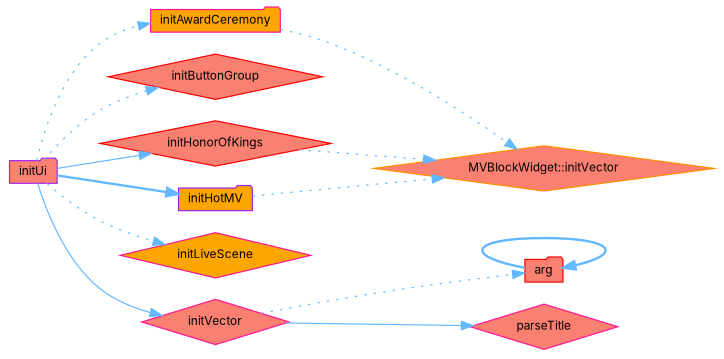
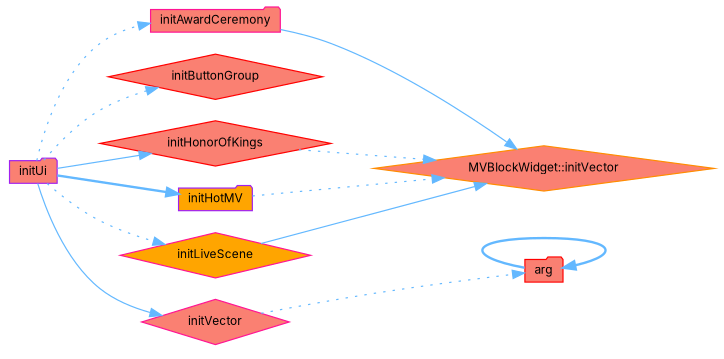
  digraph {
    fontname=Inter
    rankdir=LR
    node [color=deeppink fillcolor=salmon fontname=Inter fontsize=10 shape=diamond style=filled]
    edge [color=steelblue1 fontname=Inter fontsize=10 labelfontname=Helvetica labelfontsize=10 style=dotted]
    n1 [color=purple fontcolor=black height=0.2 label=initUi shape=folder width=0.4]
-   n2 [fillcolor=orange height=0.2 label=initAwardCeremony shape=folder width=0.4]
+   n2 [height=0.2 label=initAwardCeremony shape=folder width=0.4]
    n3 [color=red height=0.2 label=initButtonGroup width=0.4]
    n4 [color=red height=0.2 label=initHonorOfKings width=0.4]
    n5 [color=purple fillcolor=orange height=0.2 label=initHotMV shape=folder width=0.4]
    n6 [fillcolor=orange height=0.2 label=initLiveScene width=0.4]
    n7 [height=0.2 label=initVector width=0.4]
    n8 [color=darkorange height=0.2 label="MVBlockWidget::initVector" width=0.4]
    n9 [color=red height=0.2 label=arg shape=folder width=0.4]
-   n10 [height=0.2 label=parseTitle width=0.4]
    n1 -> n2
    n1 -> n3
    n1 -> n4 [style=solid]
    n1 -> n5 [style=bold]
    n1 -> n6
    n1 -> n7 [style=solid]
-   n2 -> n8
+   n2 -> n8 [style=solid]
    n4 -> n8
    n5 -> n8
+   n6 -> n8 [style=solid]
    n7 -> n9
-   n7 -> n10 [style=solid]
    n9 -> n9 [style=bold]
  }
